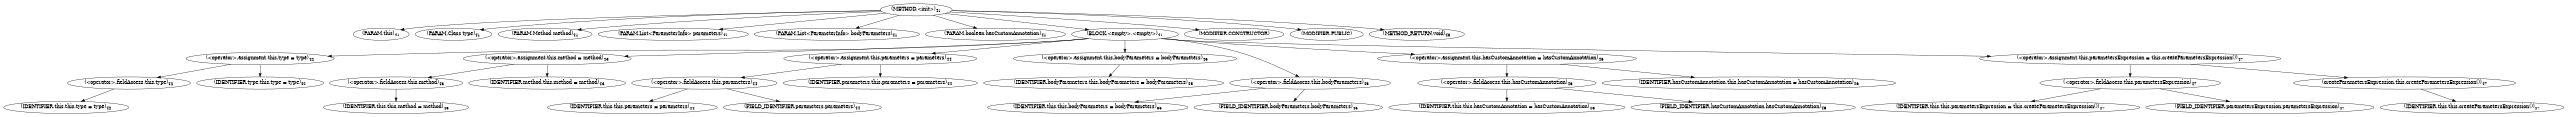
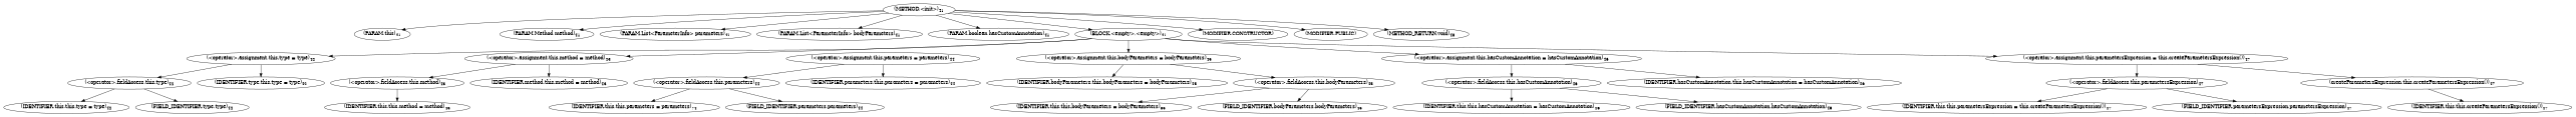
  digraph {
    n1 [label=<(METHOD,&lt;init&gt;)<SUB>41</SUB>>]
    n2 [label=<(PARAM,this)<SUB>41</SUB>>]
-   n3 [label=<(PARAM,Class type)<SUB>41</SUB>>]
    n4 [label=<(PARAM,Method method)<SUB>41</SUB>>]
    n5 [label=<(PARAM,List&lt;ParameterInfo&gt; parameters)<SUB>41</SUB>>]
    n6 [label=<(PARAM,List&lt;ParameterInfo&gt; bodyParameters)<SUB>41</SUB>>]
    n7 [label=<(PARAM,boolean hasCustomAnnotation)<SUB>41</SUB>>]
    n8 [label=<(BLOCK,&lt;empty&gt;,&lt;empty&gt;)<SUB>41</SUB>>]
    n9 [label=<(MODIFIER,CONSTRUCTOR)>]
    n10 [label=<(MODIFIER,PUBLIC)>]
    n11 [label=<(METHOD_RETURN,void)<SUB>48</SUB>>]
    n12 [label=<(&lt;operator&gt;.assignment,this.type = type)<SUB>42</SUB>>]
    n13 [label=<(&lt;operator&gt;.assignment,this.method = method)<SUB>43</SUB>>]
    n14 [label=<(&lt;operator&gt;.assignment,this.parameters = parameters)<SUB>44</SUB>>]
    n15 [label=<(&lt;operator&gt;.assignment,this.bodyParameters = bodyParameters)<SUB>45</SUB>>]
    n16 [label=<(&lt;operator&gt;.assignment,this.hasCustomAnnotation = hasCustomAnnotation)<SUB>46</SUB>>]
    n17 [label=<(&lt;operator&gt;.assignment,this.parametersExpression = this.createParametersExpression())<SUB>47</SUB>>]
    n18 [label=<(&lt;operator&gt;.fieldAccess,this.type)<SUB>42</SUB>>]
    n19 [label=<(IDENTIFIER,type,this.type = type)<SUB>42</SUB>>]
    n20 [label=<(&lt;operator&gt;.fieldAccess,this.method)<SUB>43</SUB>>]
    n21 [label=<(IDENTIFIER,method,this.method = method)<SUB>43</SUB>>]
    n22 [label=<(&lt;operator&gt;.fieldAccess,this.parameters)<SUB>44</SUB>>]
    n23 [label=<(IDENTIFIER,parameters,this.parameters = parameters)<SUB>44</SUB>>]
    n24 [label=<(&lt;operator&gt;.fieldAccess,this.bodyParameters)<SUB>45</SUB>>]
    n25 [label=<(IDENTIFIER,bodyParameters,this.bodyParameters = bodyParameters)<SUB>45</SUB>>]
    n26 [label=<(&lt;operator&gt;.fieldAccess,this.hasCustomAnnotation)<SUB>46</SUB>>]
    n27 [label=<(IDENTIFIER,hasCustomAnnotation,this.hasCustomAnnotation = hasCustomAnnotation)<SUB>46</SUB>>]
    n28 [label=<(&lt;operator&gt;.fieldAccess,this.parametersExpression)<SUB>47</SUB>>]
    n29 [label=<(createParametersExpression,this.createParametersExpression())<SUB>47</SUB>>]
    n30 [label=<(IDENTIFIER,this,this.type = type)<SUB>42</SUB>>]
+   n31 [label=<(FIELD_IDENTIFIER,type,type)<SUB>42</SUB>>]
    n32 [label=<(IDENTIFIER,this,this.method = method)<SUB>43</SUB>>]
-   n33 [label=<(IDENTIFIER,this,this.parameters = parameters)<SUB>44</SUB>>]
+   n33 [label=<(IDENTIFIER,this,this.parameters = parameters)<SUB>74</SUB>>]
    n34 [label=<(FIELD_IDENTIFIER,parameters,parameters)<SUB>44</SUB>>]
    n35 [label=<(IDENTIFIER,this,this.bodyParameters = bodyParameters)<SUB>85</SUB>>]
    n36 [label=<(FIELD_IDENTIFIER,bodyParameters,bodyParameters)<SUB>45</SUB>>]
    n37 [label=<(IDENTIFIER,this,this.hasCustomAnnotation = hasCustomAnnotation)<SUB>46</SUB>>]
    n38 [label=<(FIELD_IDENTIFIER,hasCustomAnnotation,hasCustomAnnotation)<SUB>46</SUB>>]
    n39 [label=<(IDENTIFIER,this,this.parametersExpression = this.createParametersExpression())<SUB>47</SUB>>]
    n40 [label=<(FIELD_IDENTIFIER,parametersExpression,parametersExpression)<SUB>47</SUB>>]
    n41 [label=<(IDENTIFIER,this,this.createParametersExpression())<SUB>47</SUB>>]
    n1 -> n2
-   n1 -> n3
    n1 -> n4
    n1 -> n5
    n1 -> n6
    n1 -> n7
    n1 -> n8
    n1 -> n9
    n1 -> n10
    n1 -> n11
    n8 -> n12
    n8 -> n13
-   n8 -> n14
    n8 -> n15
    n8 -> n16
    n8 -> n17
    n12 -> n18
    n12 -> n19
    n13 -> n20
    n13 -> n21
    n14 -> n22
    n14 -> n23
-   n8 -> n24
+   n15 -> n24
    n15 -> n25
    n16 -> n26
    n16 -> n27
    n17 -> n28
    n17 -> n29
    n18 -> n30
+   n18 -> n31
    n20 -> n32
    n22 -> n33
    n22 -> n34
    n24 -> n35
    n24 -> n36
    n26 -> n37
    n26 -> n38
    n28 -> n39
    n28 -> n40
    n29 -> n41
  }
